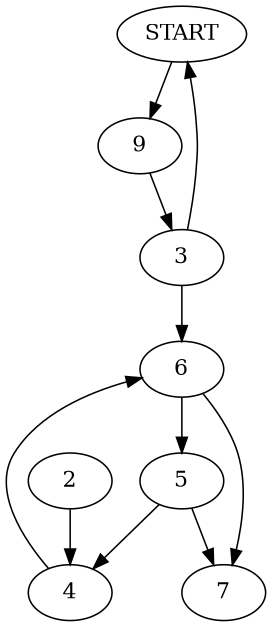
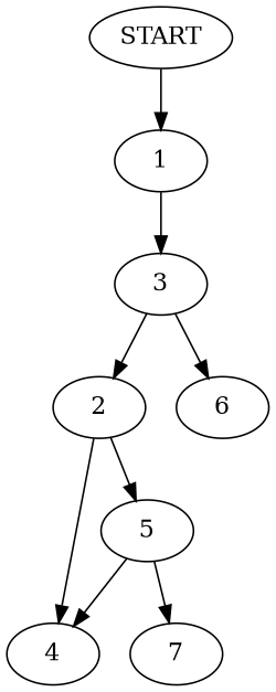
  digraph {
    n1 [label=START]
-   1 [label=9]
+   1
    3
    2
    4
    5
    6
    7
    n1 -> 1
    1 -> 3
-   3 -> n1
+   3 -> 2
    3 -> 6
    2 -> 4
-   6 -> 5
-   4 -> 6
+   2 -> 5
    5 -> 4
    5 -> 7
-   6 -> 7
  }
